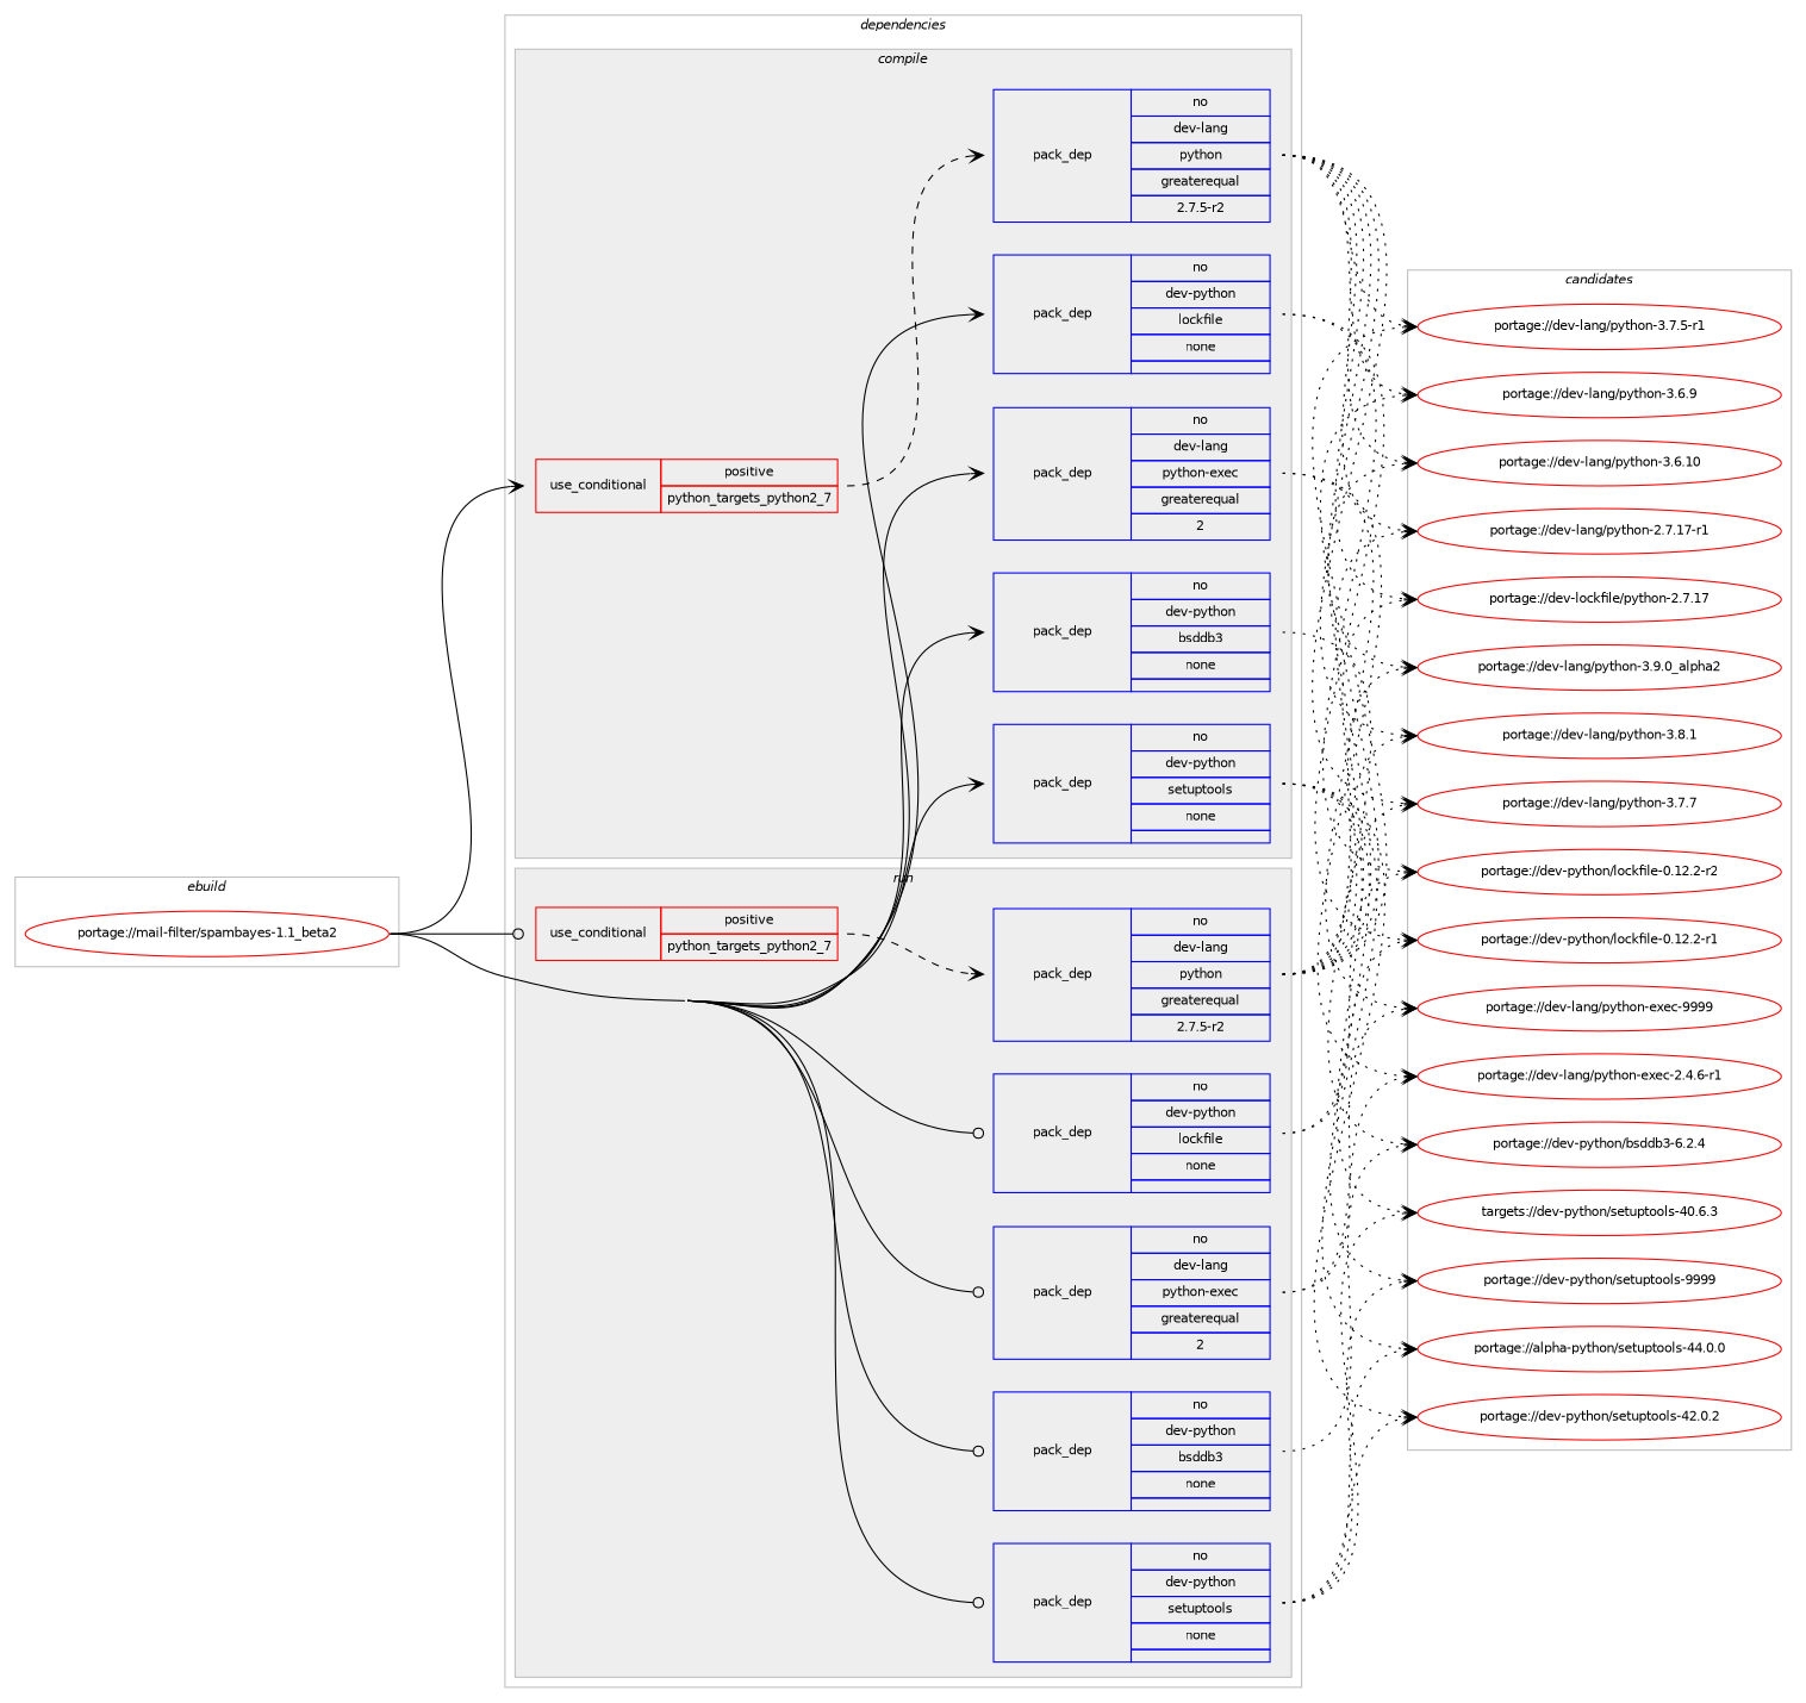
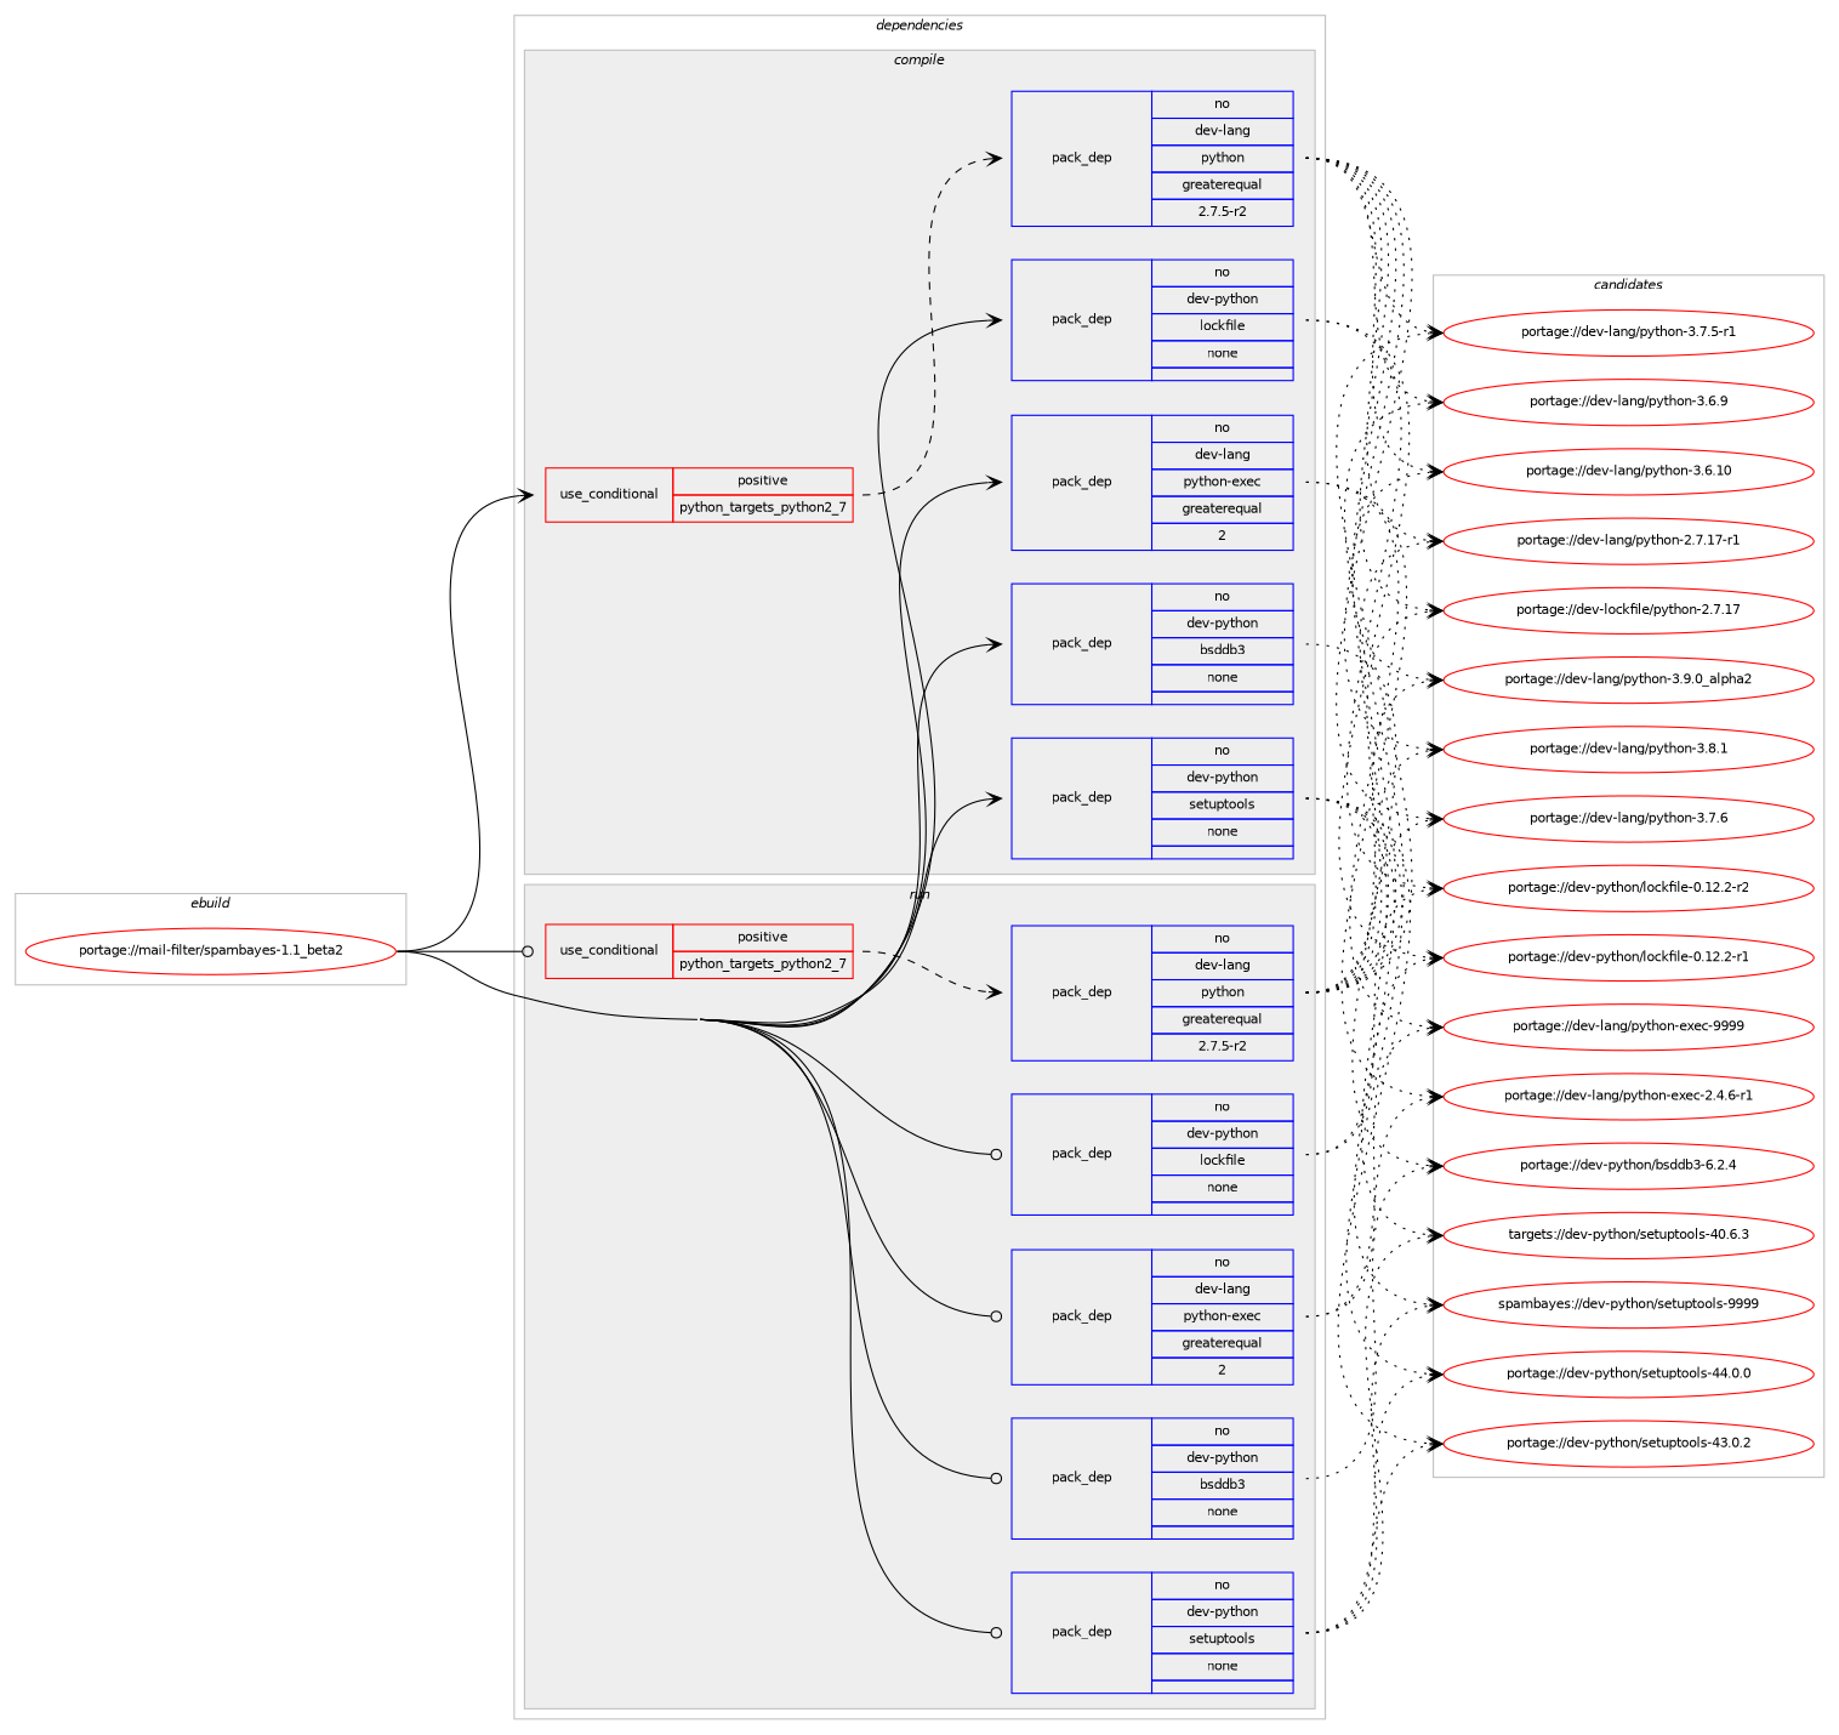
  digraph {
    compound=true
    concentrate=true
    fontname=Helvetica
    fontsize=10
    newrank=true
    rankdir=LR
    ranksep=1.5
    node [color=red fontname=Helvetica fontsize=10]
    edge [arrowhead=vee headport=w style=dotted tailport=e weight=100]
    n1 [label="portage://mail-filter/spambayes-1.1_beta2" width=4]
    n2 [color=blue label=<<TABLE BORDER="0" CELLBORDER="1" CELLSPACING="0" CELLPADDING="4" WIDTH="220"><TR><TD ROWSPAN="6" CELLPADDING="30">pack_dep</TD></TR><TR><TD WIDTH="110">no</TD></TR><TR><TD>dev-lang</TD></TR><TR><TD>python</TD></TR><TR><TD>greaterequal</TD></TR><TR><TD>2.7.5-r2</TD></TR></TABLE>> shape=none]
    n3 [label=<<TABLE BORDER="0" CELLBORDER="1" CELLSPACING="0" CELLPADDING="4"><TR><TD ROWSPAN="3" CELLPADDING="10">use_conditional</TD></TR><TR><TD>positive</TD></TR><TR><TD>python_targets_python2_7</TD></TR></TABLE>> shape=none]
    n4 [color=blue label=<<TABLE BORDER="0" CELLBORDER="1" CELLSPACING="0" CELLPADDING="4" WIDTH="220"><TR><TD ROWSPAN="6" CELLPADDING="30">pack_dep</TD></TR><TR><TD WIDTH="110">no</TD></TR><TR><TD>dev-lang</TD></TR><TR><TD>python-exec</TD></TR><TR><TD>greaterequal</TD></TR><TR><TD>2</TD></TR></TABLE>> shape=none]
    n5 [color=blue label=<<TABLE BORDER="0" CELLBORDER="1" CELLSPACING="0" CELLPADDING="4" WIDTH="220"><TR><TD ROWSPAN="6" CELLPADDING="30">pack_dep</TD></TR><TR><TD WIDTH="110">no</TD></TR><TR><TD>dev-python</TD></TR><TR><TD>bsddb3</TD></TR><TR><TD>none</TD></TR><TR><TD></TD></TR></TABLE>> shape=none]
    n6 [color=blue label=<<TABLE BORDER="0" CELLBORDER="1" CELLSPACING="0" CELLPADDING="4" WIDTH="220"><TR><TD ROWSPAN="6" CELLPADDING="30">pack_dep</TD></TR><TR><TD WIDTH="110">no</TD></TR><TR><TD>dev-python</TD></TR><TR><TD>lockfile</TD></TR><TR><TD>none</TD></TR><TR><TD></TD></TR></TABLE>> shape=none]
    n7 [color=blue label=<<TABLE BORDER="0" CELLBORDER="1" CELLSPACING="0" CELLPADDING="4" WIDTH="220"><TR><TD ROWSPAN="6" CELLPADDING="30">pack_dep</TD></TR><TR><TD WIDTH="110">no</TD></TR><TR><TD>dev-python</TD></TR><TR><TD>setuptools</TD></TR><TR><TD>none</TD></TR><TR><TD></TD></TR></TABLE>> shape=none]
    n8 [color=blue label=<<TABLE BORDER="0" CELLBORDER="1" CELLSPACING="0" CELLPADDING="4" WIDTH="220"><TR><TD ROWSPAN="6" CELLPADDING="30">pack_dep</TD></TR><TR><TD WIDTH="110">no</TD></TR><TR><TD>dev-python</TD></TR><TR><TD>bsddb3</TD></TR><TR><TD>none</TD></TR><TR><TD></TD></TR></TABLE>> shape=none]
    n9 [color=blue label=<<TABLE BORDER="0" CELLBORDER="1" CELLSPACING="0" CELLPADDING="4" WIDTH="220"><TR><TD ROWSPAN="6" CELLPADDING="30">pack_dep</TD></TR><TR><TD WIDTH="110">no</TD></TR><TR><TD>dev-python</TD></TR><TR><TD>setuptools</TD></TR><TR><TD>none</TD></TR><TR><TD></TD></TR></TABLE>> shape=none]
    n10 [color=blue label=<<TABLE BORDER="0" CELLBORDER="1" CELLSPACING="0" CELLPADDING="4" WIDTH="220"><TR><TD ROWSPAN="6" CELLPADDING="30">pack_dep</TD></TR><TR><TD WIDTH="110">no</TD></TR><TR><TD>dev-lang</TD></TR><TR><TD>python</TD></TR><TR><TD>greaterequal</TD></TR><TR><TD>2.7.5-r2</TD></TR></TABLE>> shape=none]
    n11 [label=<<TABLE BORDER="0" CELLBORDER="1" CELLSPACING="0" CELLPADDING="4"><TR><TD ROWSPAN="3" CELLPADDING="10">use_conditional</TD></TR><TR><TD>positive</TD></TR><TR><TD>python_targets_python2_7</TD></TR></TABLE>> shape=none]
    n12 [color=blue label=<<TABLE BORDER="0" CELLBORDER="1" CELLSPACING="0" CELLPADDING="4" WIDTH="220"><TR><TD ROWSPAN="6" CELLPADDING="30">pack_dep</TD></TR><TR><TD WIDTH="110">no</TD></TR><TR><TD>dev-lang</TD></TR><TR><TD>python-exec</TD></TR><TR><TD>greaterequal</TD></TR><TR><TD>2</TD></TR></TABLE>> shape=none]
    n13 [color=blue label=<<TABLE BORDER="0" CELLBORDER="1" CELLSPACING="0" CELLPADDING="4" WIDTH="220"><TR><TD ROWSPAN="6" CELLPADDING="30">pack_dep</TD></TR><TR><TD WIDTH="110">no</TD></TR><TR><TD>dev-python</TD></TR><TR><TD>lockfile</TD></TR><TR><TD>none</TD></TR><TR><TD></TD></TR></TABLE>> shape=none]
    n14 [label="portage://dev-lang/python-3.9.0_alpha2" width=4]
    n15 [label="portage://dev-lang/python-3.8.1" width=4]
-   n16 [label="portage://dev-lang/python-3.7.7" width=4]
+   n16 [label="portage://dev-lang/python-3.7.6" width=4]
    n17 [label="portage://dev-lang/python-3.7.5-r1" width=4]
    n18 [label="portage://dev-lang/python-3.6.9" width=4]
    n19 [label="portage://dev-lang/python-3.6.10" width=4]
    n20 [label="portage://dev-lang/python-2.7.17-r1" width=4]
    n21 [label="portage://dev-lockfile/python-2.7.17" width=4]
-   n22 [label="portage://dev-python/setuptools-9999" width=4]
-   n23 [label="portage://alpha-python/setuptools-44.0.0" width=4]
-   n24 [label="portage://dev-python/setuptools-42.0.2" width=4]
+   n22 [label="spambayes://dev-python/setuptools-9999" width=4]
+   n23 [label="portage://dev-python/setuptools-44.0.0" width=4]
+   n24 [label="portage://dev-python/setuptools-43.0.2" width=4]
    n25 [label="targets://dev-python/setuptools-40.6.3" width=4]
    n26 [label="portage://dev-lang/python-exec-9999" width=4]
    n27 [label="portage://dev-lang/python-exec-2.4.6-r1" width=4]
    n28 [label="portage://dev-python/bsddb3-6.2.4" width=4]
    n29 [label="portage://dev-python/lockfile-0.12.2-r2" width=4]
    n30 [label="portage://dev-python/lockfile-0.12.2-r1" width=4]
    subgraph cluster_1 {
      color=gray
      label=<<i>ebuild</i>>
      n1
    }
    subgraph cluster_2 {
      color=gray
      label=<<i>dependencies</i>>
      subgraph cluster_3 {
        color=gray
        fillcolor="#eeeeee"
        label=<<i>compile</i>>
        style=filled
        subgraph sub_4 {
          color=gray
          fillcolor="#eeeeee"
          label=<<i>compile</i>>
          style=filled
          n3
          subgraph sub_5 {
            color=gray
            fillcolor="#eeeeee"
            label=<<i>compile</i>>
            style=filled
            n2
          }
        }
        subgraph sub_6 {
          color=gray
          fillcolor="#eeeeee"
          label=<<i>compile</i>>
          style=filled
          n4
        }
        subgraph sub_7 {
          color=gray
          fillcolor="#eeeeee"
          label=<<i>compile</i>>
          style=filled
          n5
        }
        subgraph sub_8 {
          color=gray
          fillcolor="#eeeeee"
          label=<<i>compile</i>>
          style=filled
          n6
        }
        subgraph sub_9 {
          color=gray
          fillcolor="#eeeeee"
          label=<<i>compile</i>>
          style=filled
          n7
        }
      }
      subgraph cluster_10 {
        color=gray
        fillcolor="#eeeeee"
        label=<<i>compile and run</i>>
        style=filled
      }
      subgraph cluster_11 {
        color=gray
        fillcolor="#eeeeee"
        label=<<i>run</i>>
        style=filled
        subgraph sub_12 {
          color=gray
          fillcolor="#eeeeee"
          label=<<i>run</i>>
          style=filled
          n8
        }
        subgraph sub_13 {
          color=gray
          fillcolor="#eeeeee"
          label=<<i>run</i>>
          style=filled
          n9
        }
        subgraph sub_14 {
          color=gray
          fillcolor="#eeeeee"
          label=<<i>run</i>>
          style=filled
          n11
          subgraph sub_15 {
            color=gray
            fillcolor="#eeeeee"
            label=<<i>run</i>>
            style=filled
            n10
          }
        }
        subgraph sub_16 {
          color=gray
          fillcolor="#eeeeee"
          label=<<i>run</i>>
          style=filled
          n12
        }
        subgraph sub_17 {
          color=gray
          fillcolor="#eeeeee"
          label=<<i>run</i>>
          style=filled
          n13
        }
      }
    }
    subgraph cluster_18 {
      color=gray
      label=<<i>candidates</i>>
      rank=same
      subgraph sub_19 {
        color=black
        label=<<i>candidates</i>>
        nodesep=1
        rank=same
        n14
        n15
        n16
        n17
        n18
        n19
        n20
        n21
      }
      subgraph sub_20 {
        color=black
        label=<<i>candidates</i>>
        nodesep=1
        rank=same
        n22
        n23
        n24
        n25
      }
      subgraph sub_21 {
        color=black
        label=<<i>candidates</i>>
        nodesep=1
        rank=same
        n26
        n27
      }
      subgraph sub_22 {
        color=black
        label=<<i>candidates</i>>
        nodesep=1
        rank=same
        n28
      }
      subgraph sub_23 {
        color=black
        label=<<i>candidates</i>>
        nodesep=1
        rank=same
        n29
        n30
      }
      subgraph sub_24 {
        color=black
        label=<<i>candidates</i>>
        nodesep=1
        rank=same
        n14
        n15
        n16
        n17
        n18
        n19
        n20
        n21
      }
      subgraph sub_25 {
        color=black
        label=<<i>candidates</i>>
        nodesep=1
        rank=same
        n26
        n27
      }
      subgraph sub_26 {
        color=black
        label=<<i>candidates</i>>
        nodesep=1
        rank=same
        n28
      }
      subgraph sub_27 {
        color=black
        label=<<i>candidates</i>>
        nodesep=1
        rank=same
        n29
        n30
      }
      subgraph sub_28 {
        color=black
        label=<<i>candidates</i>>
        nodesep=1
        rank=same
        n22
        n23
        n24
        n25
      }
    }
    n1 -> n3 [style=solid weight=20]
    n1 -> n4 [style=solid weight=20]
    n1 -> n5 [style=solid weight=20]
    n1 -> n6 [style=solid weight=20]
    n1 -> n7 [style=solid weight=20]
    n1 -> n8 [arrowhead=odot style=solid weight=20]
    n1 -> n9 [arrowhead=odot style=solid weight=20]
    n1 -> n11 [arrowhead=odot style=solid weight=20]
    n1 -> n12 [arrowhead=odot style=solid weight=20]
    n1 -> n13 [arrowhead=odot style=solid weight=20]
    n2 -> n14
    n2 -> n15
    n2 -> n16
    n2 -> n17
    n2 -> n18
    n2 -> n19
    n2 -> n20
    n2 -> n21
    n3 -> n2 [style=dashed weight=20]
    n4 -> n26
    n4 -> n27
    n5 -> n28
    n6 -> n29
    n6 -> n30
    n7 -> n22
    n7 -> n23
    n7 -> n24
    n7 -> n25
    n8 -> n28
    n9 -> n22
    n9 -> n23
    n9 -> n24
    n9 -> n25
    n10 -> n14
    n10 -> n15
    n10 -> n16
    n10 -> n17
    n10 -> n18
    n10 -> n19
    n10 -> n20
    n10 -> n21
    n11 -> n10 [style=dashed weight=20]
    n12 -> n26
    n12 -> n27
    n13 -> n29
    n13 -> n30
  }
